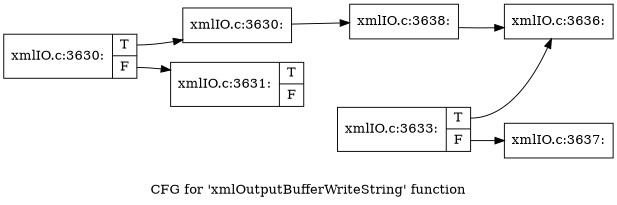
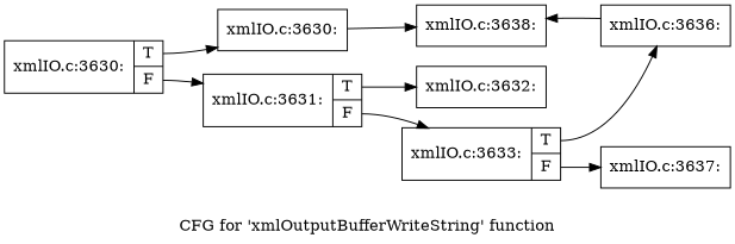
  digraph {
    label="CFG for 'xmlOutputBufferWriteString' function"
    rankdir=LR
    node [shape=record]
    edge [tailport=s0]
    n1 [label="{xmlIO.c:3630:}"]
    n2 [label="{xmlIO.c:3638:}"]
    n3 [label="{xmlIO.c:3630:|{<s0>T|<s1>F}}"]
    n4 [label="{xmlIO.c:3631:|{<s0>T|<s1>F}}"]
+   n5 [label="{xmlIO.c:3632:}"]
    n6 [label="{xmlIO.c:3633:|{<s0>T|<s1>F}}"]
    n7 [label="{xmlIO.c:3636:}"]
    n8 [label="{xmlIO.c:3637:}"]
    n1 -> n2 [tailport=""]
    n3 -> n1
    n3 -> n4 [tailport=s1]
+   n4 -> n5
+   n4 -> n6 [tailport=s1]
    n6 -> n7
    n6 -> n8 [tailport=s1]
-   n2 -> n7 [tailport=""]
+   n7 -> n2 [tailport=""]
  }
